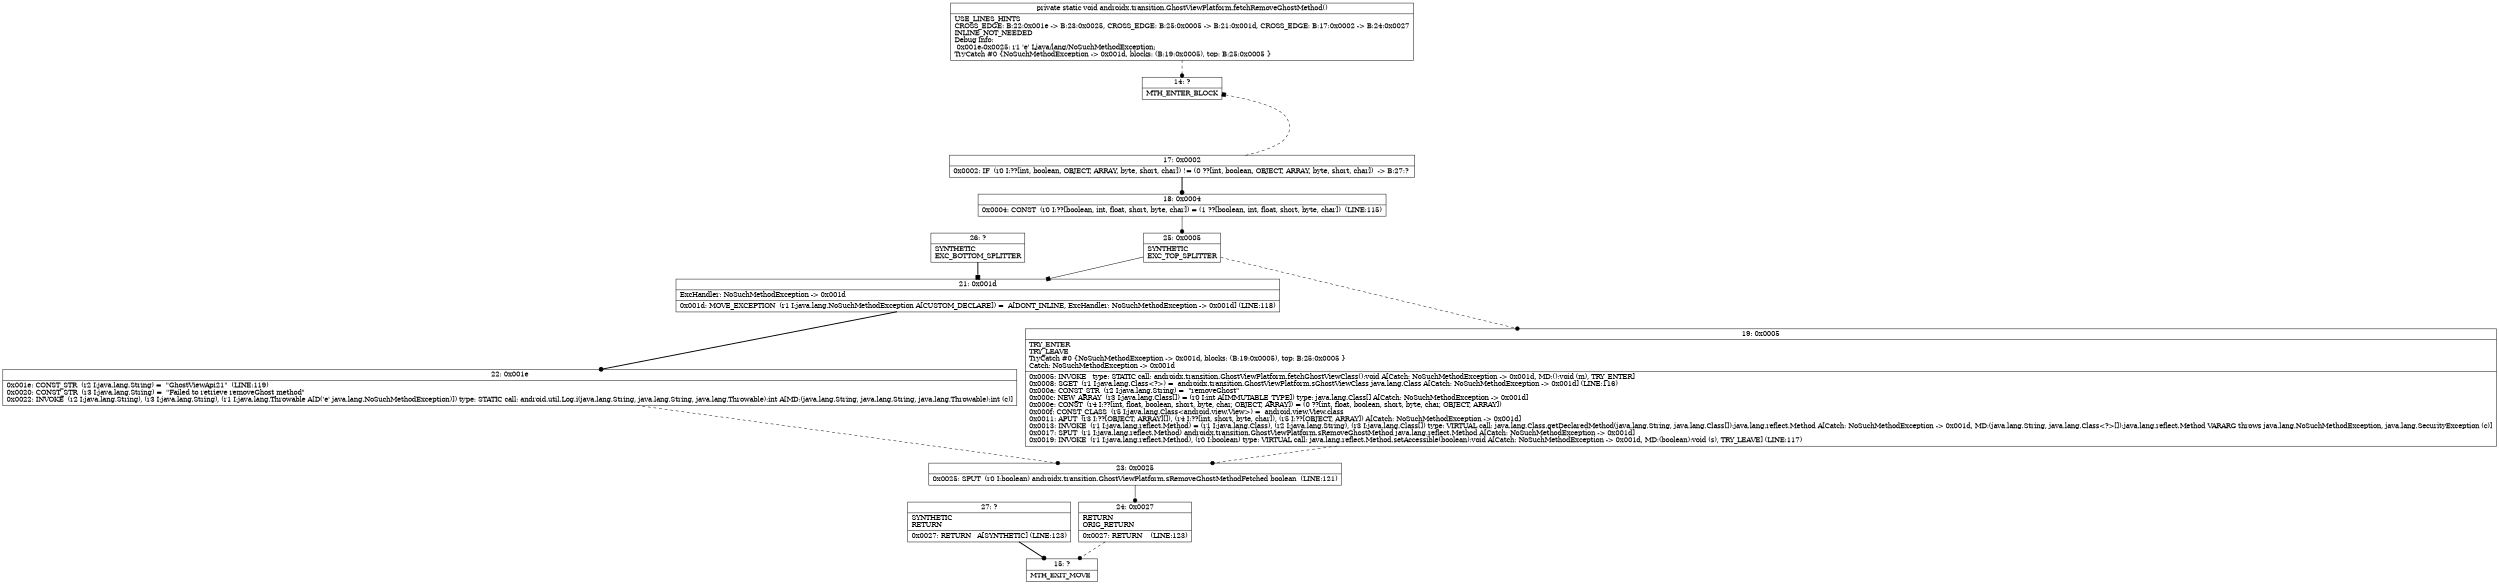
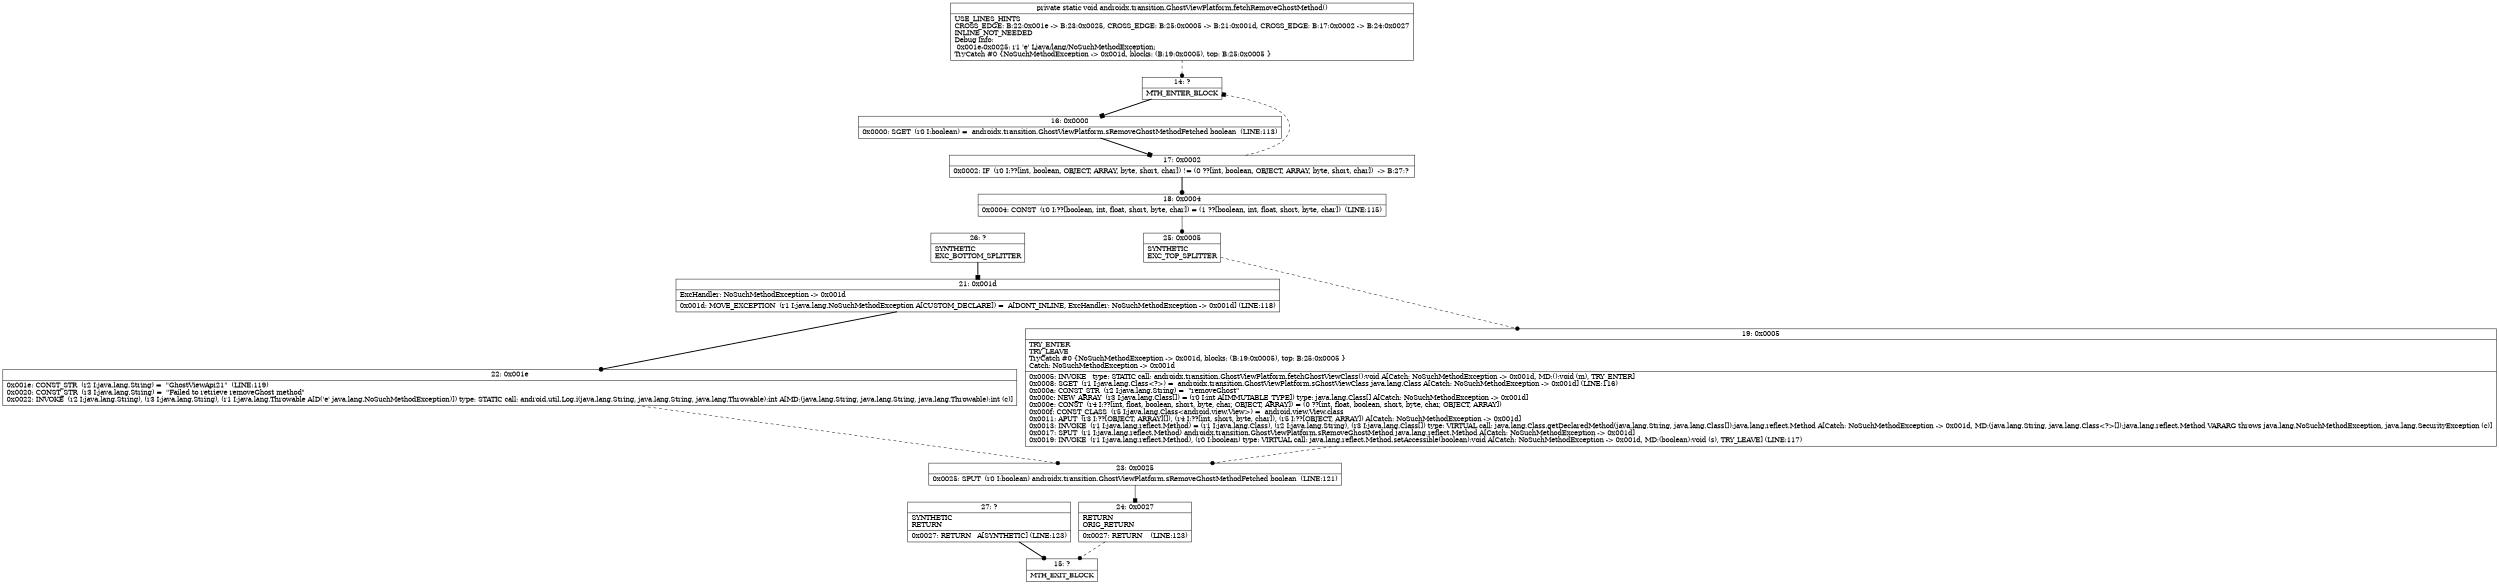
  digraph {
    node [shape=record]
    edge [arrowhead=dot style=bold]
    n1 [label="{14\:\ ?|MTH_ENTER_BLOCK\l}"]
+   n2 [label="{16\:\ 0x0000|0x0000: SGET  (r0 I:boolean) =  androidx.transition.GhostViewPlatform.sRemoveGhostMethodFetched boolean  (LINE:113)\l}"]
    n3 [label="{17\:\ 0x0002|0x0002: IF  (r0 I:??[int, boolean, OBJECT, ARRAY, byte, short, char]) != (0 ??[int, boolean, OBJECT, ARRAY, byte, short, char])  \-\> B:27:? \l}"]
    n4 [label="{18\:\ 0x0004|0x0004: CONST  (r0 I:??[boolean, int, float, short, byte, char]) = (1 ??[boolean, int, float, short, byte, char])  (LINE:115)\l}"]
    n5 [label="{25\:\ 0x0005|SYNTHETIC\lEXC_TOP_SPLITTER\l}"]
    n6 [label="{27\:\ ?|SYNTHETIC\lRETURN\l|0x0027: RETURN   A[SYNTHETIC] (LINE:123)\l}"]
-   n7 [label="{15\:\ ?|MTH_EXIT_MOVE\l}"]
+   n7 [label="{15\:\ ?|MTH_EXIT_BLOCK\l}"]
    n8 [label="{19\:\ 0x0005|TRY_ENTER\lTRY_LEAVE\lTryCatch #0 \{NoSuchMethodException \-\> 0x001d, blocks: (B:19:0x0005), top: B:25:0x0005 \}\lCatch: NoSuchMethodException \-\> 0x001d\l|0x0005: INVOKE   type: STATIC call: androidx.transition.GhostViewPlatform.fetchGhostViewClass():void A[Catch: NoSuchMethodException \-\> 0x001d, MD:():void (m), TRY_ENTER]\l0x0008: SGET  (r1 I:java.lang.Class\<?\>) =  androidx.transition.GhostViewPlatform.sGhostViewClass java.lang.Class A[Catch: NoSuchMethodException \-\> 0x001d] (LINE:116)\l0x000a: CONST_STR  (r2 I:java.lang.String) =  \"removeGhost\" \l0x000c: NEW_ARRAY  (r3 I:java.lang.Class[]) = (r0 I:int A[IMMUTABLE_TYPE]) type: java.lang.Class[] A[Catch: NoSuchMethodException \-\> 0x001d]\l0x000e: CONST  (r4 I:??[int, float, boolean, short, byte, char, OBJECT, ARRAY]) = (0 ??[int, float, boolean, short, byte, char, OBJECT, ARRAY]) \l0x000f: CONST_CLASS  (r5 I:java.lang.Class\<android.view.View\>) =  android.view.View.class \l0x0011: APUT  (r3 I:??[OBJECT, ARRAY][]), (r4 I:??[int, short, byte, char]), (r5 I:??[OBJECT, ARRAY]) A[Catch: NoSuchMethodException \-\> 0x001d]\l0x0013: INVOKE  (r1 I:java.lang.reflect.Method) = (r1 I:java.lang.Class), (r2 I:java.lang.String), (r3 I:java.lang.Class[]) type: VIRTUAL call: java.lang.Class.getDeclaredMethod(java.lang.String, java.lang.Class[]):java.lang.reflect.Method A[Catch: NoSuchMethodException \-\> 0x001d, MD:(java.lang.String, java.lang.Class\<?\>[]):java.lang.reflect.Method VARARG throws java.lang.NoSuchMethodException, java.lang.SecurityException (c)]\l0x0017: SPUT  (r1 I:java.lang.reflect.Method) androidx.transition.GhostViewPlatform.sRemoveGhostMethod java.lang.reflect.Method A[Catch: NoSuchMethodException \-\> 0x001d]\l0x0019: INVOKE  (r1 I:java.lang.reflect.Method), (r0 I:boolean) type: VIRTUAL call: java.lang.reflect.Method.setAccessible(boolean):void A[Catch: NoSuchMethodException \-\> 0x001d, MD:(boolean):void (s), TRY_LEAVE] (LINE:117)\l}"]
    n9 [label="{21\:\ 0x001d|ExcHandler: NoSuchMethodException \-\> 0x001d\l|0x001d: MOVE_EXCEPTION  (r1 I:java.lang.NoSuchMethodException A[CUSTOM_DECLARE]) =  A[DONT_INLINE, ExcHandler: NoSuchMethodException \-\> 0x001d] (LINE:118)\l}"]
    n10 [label="{23\:\ 0x0025|0x0025: SPUT  (r0 I:boolean) androidx.transition.GhostViewPlatform.sRemoveGhostMethodFetched boolean  (LINE:121)\l}"]
    n11 [label="{22\:\ 0x001e|0x001e: CONST_STR  (r2 I:java.lang.String) =  \"GhostViewApi21\"  (LINE:119)\l0x0020: CONST_STR  (r3 I:java.lang.String) =  \"Failed to retrieve removeGhost method\" \l0x0022: INVOKE  (r2 I:java.lang.String), (r3 I:java.lang.String), (r1 I:java.lang.Throwable A[D('e' java.lang.NoSuchMethodException)]) type: STATIC call: android.util.Log.i(java.lang.String, java.lang.String, java.lang.Throwable):int A[MD:(java.lang.String, java.lang.String, java.lang.Throwable):int (c)]\l}"]
    n12 [label="{24\:\ 0x0027|RETURN\lORIG_RETURN\l|0x0027: RETURN    (LINE:123)\l}"]
    n13 [label="{26\:\ ?|SYNTHETIC\lEXC_BOTTOM_SPLITTER\l}"]
    n14 [label="{private static void androidx.transition.GhostViewPlatform.fetchRemoveGhostMethod()  | USE_LINES_HINTS\lCROSS_EDGE: B:22:0x001e \-\> B:23:0x0025, CROSS_EDGE: B:25:0x0005 \-\> B:21:0x001d, CROSS_EDGE: B:17:0x0002 \-\> B:24:0x0027\lINLINE_NOT_NEEDED\lDebug Info:\l  0x001e\-0x0025: r1 'e' Ljava\/lang\/NoSuchMethodException;\lTryCatch #0 \{NoSuchMethodException \-\> 0x001d, blocks: (B:19:0x0005), top: B:25:0x0005 \}\l}"]
+   n1 -> n2 [arrowhead=box]
+   n2 -> n3 [arrowhead=box]
    n3 -> n1 [arrowhead=box style=dashed]
    n3 -> n4
    n4 -> n5 [style=solid]
    n5 -> n8 [style=dashed]
-   n5 -> n9 [arrowhead=box style=solid]
    n6 -> n7
    n8 -> n10 [style=dashed]
    n9 -> n11
-   n10 -> n12 [style=solid]
+   n10 -> n12 [arrowhead=box style=solid]
    n11 -> n10 [style=dashed]
    n12 -> n7 [style=dashed]
    n13 -> n9 [arrowhead=box]
    n14 -> n1 [style=dashed]
  }
